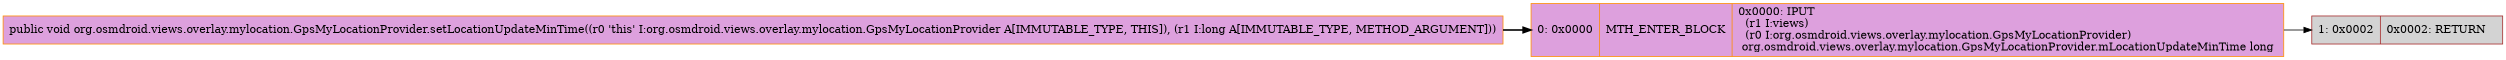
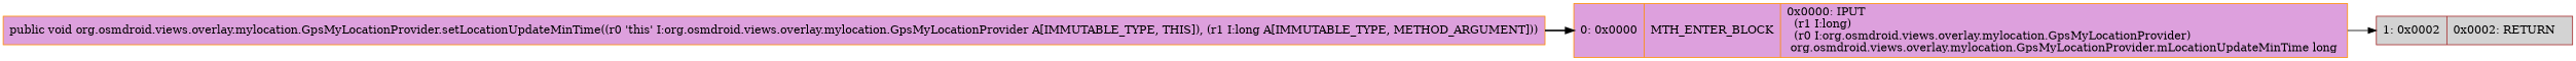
  digraph {
    rankdir=LR
    node [shape=record style=filled fillcolor=plum color=darkorange]
-   n1 [label="{0\:\ 0x0000|MTH_ENTER_BLOCK\l|0x0000: IPUT  \l  (r1 I:views)\l  (r0 I:org.osmdroid.views.overlay.mylocation.GpsMyLocationProvider)\l org.osmdroid.views.overlay.mylocation.GpsMyLocationProvider.mLocationUpdateMinTime long \l}"]
+   n1 [label="{0\:\ 0x0000|MTH_ENTER_BLOCK\l|0x0000: IPUT  \l  (r1 I:long)\l  (r0 I:org.osmdroid.views.overlay.mylocation.GpsMyLocationProvider)\l org.osmdroid.views.overlay.mylocation.GpsMyLocationProvider.mLocationUpdateMinTime long \l}"]
    n2 [label="{1\:\ 0x0002|0x0002: RETURN   \l}" fillcolor=lightgrey color=brown]
    n3 [label="{public void org.osmdroid.views.overlay.mylocation.GpsMyLocationProvider.setLocationUpdateMinTime((r0 'this' I:org.osmdroid.views.overlay.mylocation.GpsMyLocationProvider A[IMMUTABLE_TYPE, THIS]), (r1 I:long A[IMMUTABLE_TYPE, METHOD_ARGUMENT])) }"]
    n1 -> n2 [style=solid]
    n3 -> n1 [style=bold]
  }
